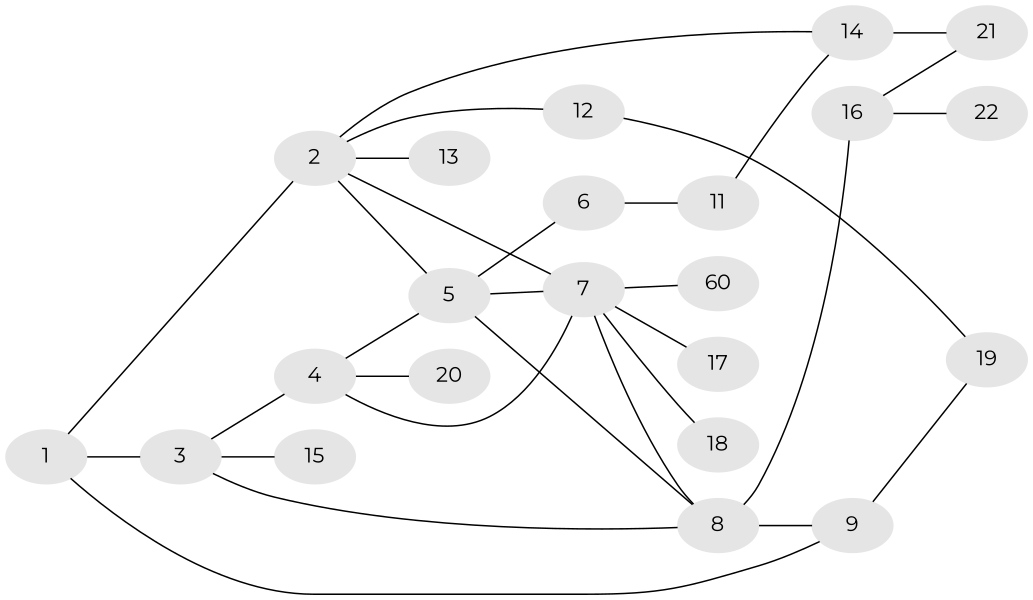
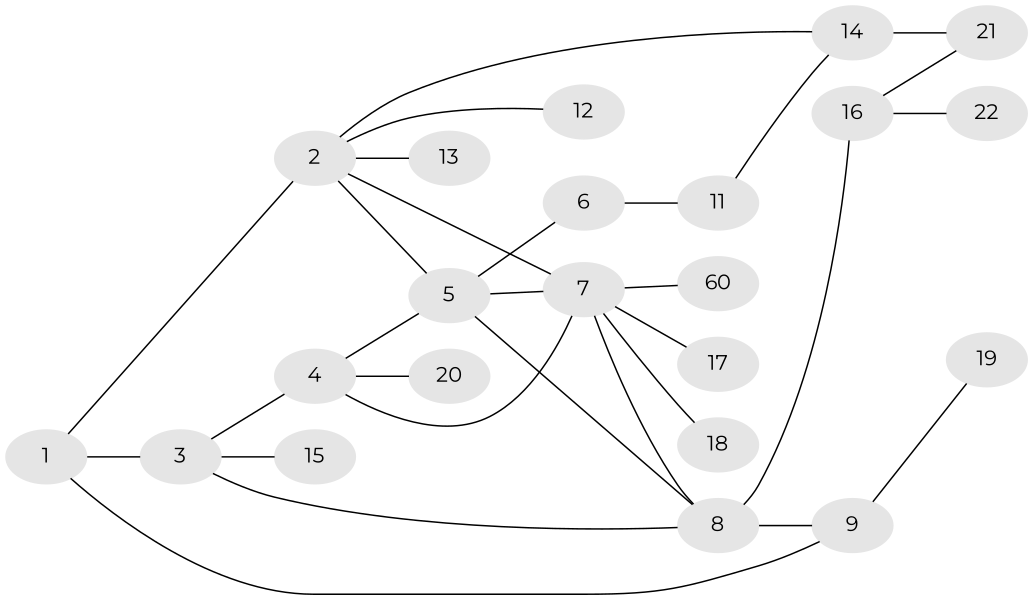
  graph {
    fontname=Montserrat
    rankdir=LR
    node [color=gray90 fontname=Montserrat style=filled]
    edge [fontname=Montserrat weight=1.0]
    1
    2
    3
    9
    5
    7
    12
    13
    14
    4
    8
    15
    19
    6
    n15 [label=60]
    17
    18
    21
    20
    16
    11
    22
    1 -- 2
    1 -- 3
    1 -- 9
    2 -- 5
    2 -- 7
    2 -- 12
    2 -- 13
    2 -- 14 [weight=2.0]
    3 -- 4
    3 -- 8
    3 -- 15 [weight=5.0]
    9 -- 19
    5 -- 7
    5 -- 8
    5 -- 6
    7 -- 8
    7 -- n15 [weight=4.0]
    7 -- 17
    7 -- 18
-   12 -- 19
    14 -- 21
    4 -- 5
    4 -- 7
    4 -- 20
    8 -- 9 [weight=2.0]
    8 -- 16
    6 -- 11 [weight=2.0]
    16 -- 21
    16 -- 22
    11 -- 14
  }
